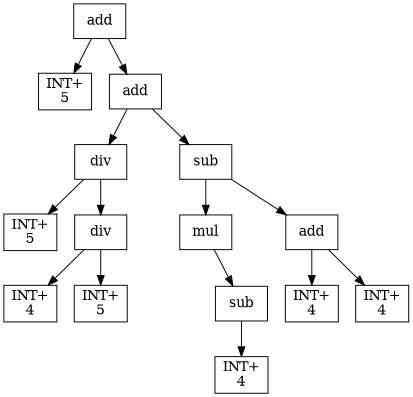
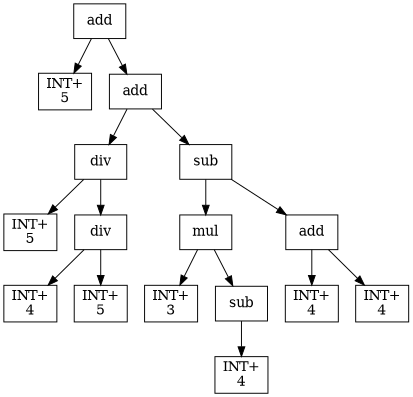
  digraph {
    fontname="DejaVu Serif"
    node [fontname="DejaVu Serif" shape=box]
    edge [fontname="DejaVu Serif"]
    n1 [label=add]
    n2 [label="INT+\n5"]
    n3 [label=add]
    n4 [label=div]
    n5 [label=sub]
    n6 [label="INT+\n5"]
    n7 [label=div]
    n8 [label=mul]
    n9 [label=add]
    n10 [label="INT+\n4"]
    n11 [label="INT+\n5"]
+   n12 [label="INT+\n3"]
    n13 [label=sub]
    n14 [label="INT+\n4"]
    n15 [label="INT+\n4"]
    n16 [label="INT+\n4"]
    n1 -> n2
    n1 -> n3
    n3 -> n4
    n3 -> n5
    n4 -> n6
    n4 -> n7
    n5 -> n8
    n5 -> n9
    n7 -> n10
    n7 -> n11
+   n8 -> n12
    n8 -> n13
    n9 -> n14
    n9 -> n15
    n13 -> n16
  }
